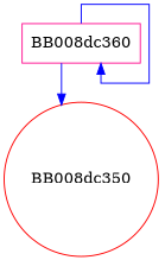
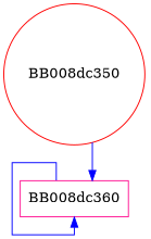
  digraph {
    splines=ortho
    edge [color=blue]
    BB008dc350 [shape=circle color=red]
    BB008dc360 [shape=box color=deeppink]
-   BB008dc360 -> BB008dc350
+   BB008dc350 -> BB008dc360
    BB008dc360 -> BB008dc360
  }
